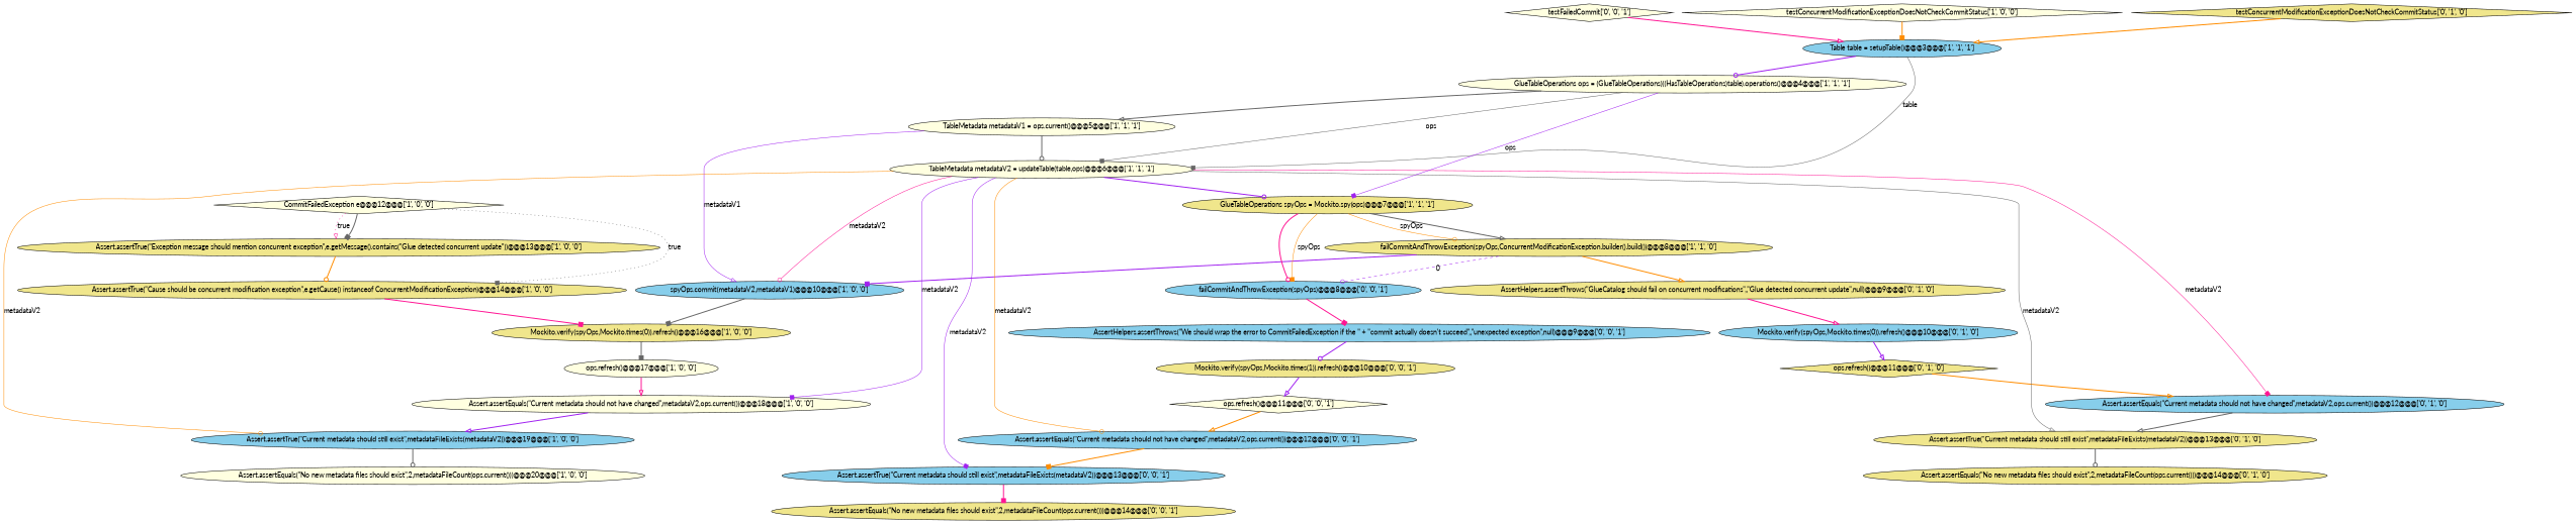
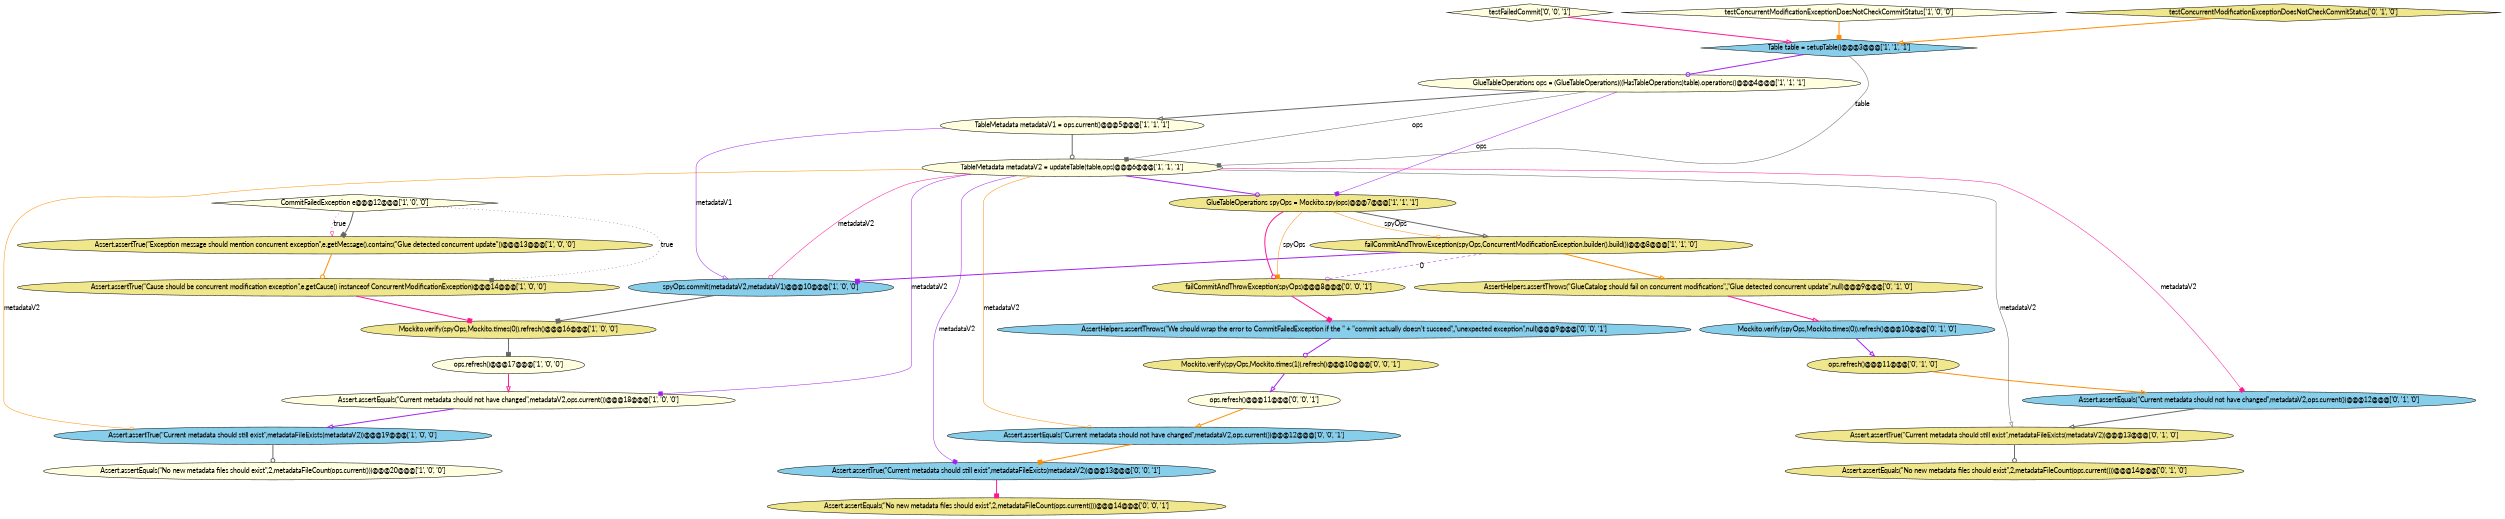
  digraph {
    fontname=Lato
    node [fillcolor=khaki fontname=Lato shape=ellipse style=filled]
    edge [arrowhead=box color=gray40 fontname=Lato style=bold]
    n1 [label="Assert.assertTrue(\"Cause should be concurrent modification exception\",e.getCause() instanceof ConcurrentModificationException)@@@14@@@['1', '0', '0']"]
    n2 [label="Mockito.verify(spyOps,Mockito.times(0)).refresh()@@@16@@@['1', '0', '0']"]
    n3 [fillcolor=lightyellow label="ops.refresh()@@@17@@@['1', '0', '0']"]
    n4 [label="failCommitAndThrowException(spyOps,ConcurrentModificationException.builder().build())@@@8@@@['1', '1', '0']"]
-   n5 [fillcolor=skyblue label="failCommitAndThrowException(spyOps)@@@8@@@['0', '0', '1']"]
+   n5 [label="failCommitAndThrowException(spyOps)@@@8@@@['0', '0', '1']"]
    n6 [label="AssertHelpers.assertThrows(\"GlueCatalog should fail on concurrent modifications\",,\"Glue detected concurrent update\",null)@@@9@@@['0', '1', '0']"]
    n7 [fillcolor=skyblue label="spyOps.commit(metadataV2,metadataV1)@@@10@@@['1', '0', '0']"]
    n8 [fillcolor=skyblue label="AssertHelpers.assertThrows(\"We should wrap the error to CommitFailedException if the \" + \"commit actually doesn't succeed\",,\"unexpected exception\",null)@@@9@@@['0', '0', '1']"]
    n9 [fillcolor=skyblue label="Mockito.verify(spyOps,Mockito.times(0)).refresh()@@@10@@@['0', '1', '0']"]
-   n10 [label="ops.refresh()@@@11@@@['0', '1', '0']" shape=diamond]
+   n10 [label="ops.refresh()@@@11@@@['0', '1', '0']"]
    n11 [fillcolor=skyblue label="Assert.assertEquals(\"Current metadata should not have changed\",metadataV2,ops.current())@@@12@@@['0', '1', '0']"]
    n12 [fillcolor=lightyellow label="Assert.assertEquals(\"Current metadata should not have changed\",metadataV2,ops.current())@@@18@@@['1', '0', '0']"]
    n13 [fillcolor=skyblue label="Assert.assertTrue(\"Current metadata should still exist\",metadataFileExists(metadataV2))@@@19@@@['1', '0', '0']"]
-   n14 [fillcolor=skyblue label="Table table = setupTable()@@@3@@@['1', '1', '1']"]
+   n14 [fillcolor=skyblue label="Table table = setupTable()@@@3@@@['1', '1', '1']" shape=diamond]
    n15 [fillcolor=lightyellow label="TableMetadata metadataV2 = updateTable(table,ops)@@@6@@@['1', '1', '1']"]
    n16 [fillcolor=lightyellow label="GlueTableOperations ops = (GlueTableOperations)((HasTableOperations)table).operations()@@@4@@@['1', '1', '1']"]
    n17 [fillcolor=skyblue label="Assert.assertEquals(\"Current metadata should not have changed\",metadataV2,ops.current())@@@12@@@['0', '0', '1']"]
    n18 [fillcolor=skyblue label="Assert.assertTrue(\"Current metadata should still exist\",metadataFileExists(metadataV2))@@@13@@@['0', '0', '1']"]
    n19 [label="GlueTableOperations spyOps = Mockito.spy(ops)@@@7@@@['1', '1', '1']"]
    n20 [label="Assert.assertTrue(\"Current metadata should still exist\",metadataFileExists(metadataV2))@@@13@@@['0', '1', '0']"]
    n21 [fillcolor=lightyellow label="TableMetadata metadataV1 = ops.current()@@@5@@@['1', '1', '1']"]
    n22 [label="Mockito.verify(spyOps,Mockito.times(1)).refresh()@@@10@@@['0', '0', '1']"]
    n23 [label="Assert.assertEquals(\"No new metadata files should exist\",2,metadataFileCount(ops.current()))@@@14@@@['0', '0', '1']"]
    n24 [fillcolor=lightyellow label="Assert.assertEquals(\"No new metadata files should exist\",2,metadataFileCount(ops.current()))@@@20@@@['1', '0', '0']"]
    n25 [label="Assert.assertEquals(\"No new metadata files should exist\",2,metadataFileCount(ops.current()))@@@14@@@['0', '1', '0']"]
    n26 [fillcolor=lightyellow label="testFailedCommit['0', '0', '1']" shape=diamond]
-   n27 [fillcolor=lightyellow label="ops.refresh()@@@11@@@['0', '0', '1']" shape=diamond]
+   n27 [fillcolor=lightyellow label="ops.refresh()@@@11@@@['0', '0', '1']"]
    n28 [fillcolor=lightyellow label="CommitFailedException e@@@12@@@['1', '0', '0']" shape=diamond]
    n29 [label="Assert.assertTrue(\"Exception message should mention concurrent exception\",e.getMessage().contains(\"Glue detected concurrent update\"))@@@13@@@['1', '0', '0']"]
    n30 [fillcolor=lightyellow label="testConcurrentModificationExceptionDoesNotCheckCommitStatus['1', '0', '0']" shape=diamond]
    n31 [label="testConcurrentModificationExceptionDoesNotCheckCommitStatus['0', '1', '0']" shape=diamond]
    n1 -> n2 [color=deeppink]
    n2 -> n3
    n3 -> n12 [arrowhead=onormal color=deeppink]
    n4 -> n5 [arrowhead=odot color=purple label=0 style=dashed]
    n4 -> n6 [arrowhead=onormal color=darkorange]
    n4 -> n7 [color=purple]
    n5 -> n8 [color=deeppink]
    n6 -> n9 [arrowhead=onormal color=deeppink]
    n7 -> n2
    n8 -> n22 [arrowhead=odot color=purple]
    n9 -> n10 [arrowhead=onormal color=purple]
    n10 -> n11 [arrowhead=onormal color=darkorange]
    n11 -> n20 [arrowhead=onormal]
    n12 -> n13 [arrowhead=onormal color=purple]
    n13 -> n24 [arrowhead=odot]
    n14 -> n15 [label=table style=solid]
    n14 -> n16 [arrowhead=odot color=purple]
    n15 -> n7 [arrowhead=odot color=deeppink label=metadataV2 style=solid]
    n15 -> n11 [color=deeppink label=metadataV2 style=solid]
    n15 -> n12 [color=purple label=metadataV2 style=solid]
    n15 -> n13 [arrowhead=odot color=darkorange label=metadataV2 style=solid]
    n15 -> n17 [arrowhead=odot color=darkorange label=metadataV2 style=solid]
    n15 -> n18 [color=purple label=metadataV2 style=solid]
    n15 -> n19 [arrowhead=odot color=purple]
    n15 -> n20 [arrowhead=onormal label=metadataV2 style=solid]
    n16 -> n15 [label=ops style=solid]
    n16 -> n19 [color=purple label=ops style=solid]
    n16 -> n21 [arrowhead=onormal]
    n17 -> n18 [color=darkorange]
    n18 -> n23 [color=deeppink]
    n19 -> n4 [arrowhead=onormal]
    n19 -> n4 [arrowhead=odot color=darkorange label=spyOps style=solid]
    n19 -> n5 [arrowhead=odot color=deeppink]
    n19 -> n5 [color=darkorange label=spyOps style=solid]
    n20 -> n25 [arrowhead=odot]
    n21 -> n7 [arrowhead=onormal color=purple label=metadataV1 style=solid]
    n21 -> n15 [arrowhead=odot]
    n22 -> n27 [arrowhead=onormal color=purple]
    n26 -> n14 [arrowhead=onormal color=deeppink]
    n27 -> n17 [arrowhead=onormal color=darkorange]
    n28 -> n1 [label=true style=dotted]
    n28 -> n29
    n28 -> n29 [arrowhead=onormal color=deeppink label=true style=dotted]
    n29 -> n1 [arrowhead=odot color=darkorange]
    n30 -> n14 [color=darkorange]
    n31 -> n14 [arrowhead=onormal color=darkorange]
  }
